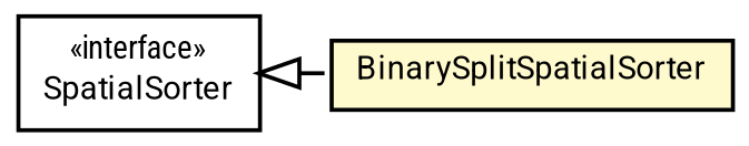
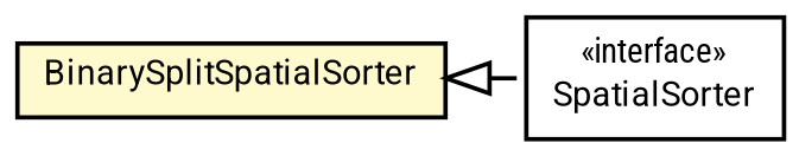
  digraph {
    nodesep=0.15
    rankdir=LR
    ranksep=0.25
    fontname="Roboto Condensed"
    node [fontcolor=black fontname="Roboto Condensed" fontsize=8 margin=0 shape=plaintext]
    n1 [height=0 label=<<table title="de.lmu.ifi.dbs.elki.math.spacefillingcurves.BinarySplitSpatialSorter" border="0" cellborder="1" cellspacing="0" cellpadding="2" bgcolor="lemonChiffon" href="BinarySplitSpatialSorter.html" target="_parent"> 		<tr><td><table border="0" cellspacing="0" cellpadding="1"> 		<tr><td align="center" balign="center"> <font face="Roboto">BinarySplitSpatialSorter</font> </td></tr> 		</table></td></tr> 		</table>> width=0]
    n2 [height=0 label=<<table title="de.lmu.ifi.dbs.elki.math.spacefillingcurves.SpatialSorter" border="0" cellborder="1" cellspacing="0" cellpadding="2" href="SpatialSorter.html" target="_parent"> 		<tr><td><table border="0" cellspacing="0" cellpadding="1"> 		<tr><td align="center" balign="center"> &#171;interface&#187; </td></tr> 		<tr><td align="center" balign="center"> <font face="Roboto">SpatialSorter</font> </td></tr> 		</table></td></tr> 		</table>> width=0]
-   n2 -> n1 [arrowtail=empty color=black dir=back fontname="Roboto Condensed" fontsize=7 labelfontname=Roboto labelfontsize=7 style=dashed weight=9]
+   n1 -> n2 [arrowtail=empty color=black dir=back fontname="Roboto Condensed" fontsize=7 labelfontname=Roboto labelfontsize=7 style=dashed weight=9]
  }
